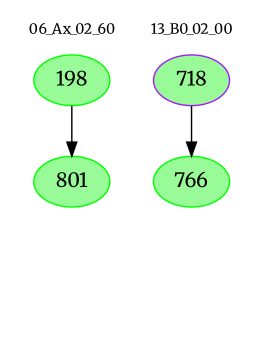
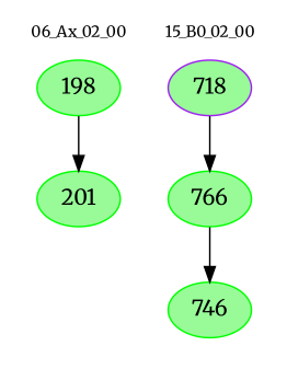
  digraph {
    fontname=Merriweather
    node [color=green fillcolor=palegreen fontname=Merriweather style=filled]
    edge [color=black fontname=Merriweather]
    n1 [label=198]
-   n2 [label=801]
+   n2 [label=201]
    n3 [label=766]
+   n4 [label=746]
    n5 [color=purple label=718]
    subgraph cluster_1 {
      color=white
      fontsize=10
-     label="06_Ax_02_60"
+     label="06_Ax_02_00"
      n1
      n2
    }
    subgraph cluster_2 {
      color=white
      fontsize=10
-     label="13_B0_02_00"
+     label="15_B0_02_00"
      n3
+     n4
      n5
    }
    n1 -> n2
+   n3 -> n4
    n5 -> n3
  }
